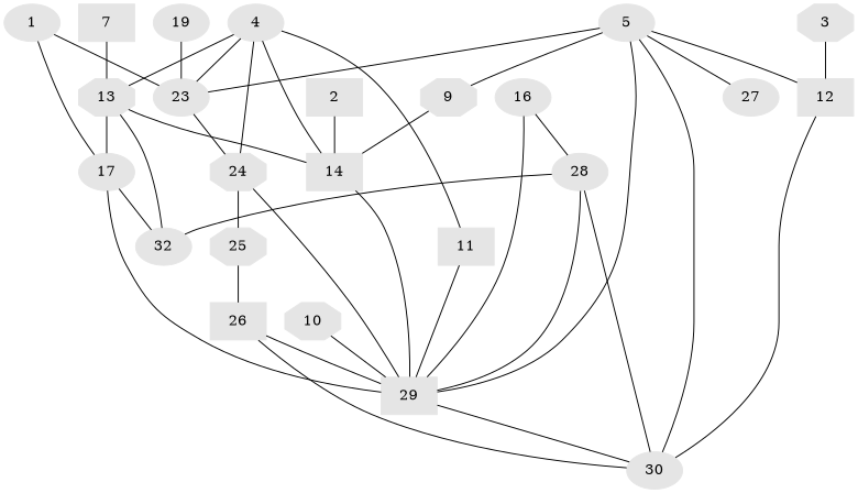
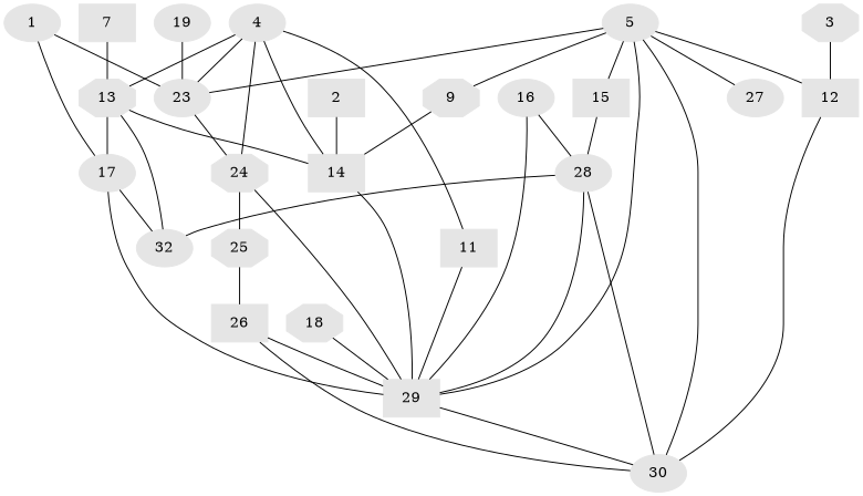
  graph {
    node [color=gray90 shape=ellipse style=filled]
    edge [weight=1.0]
    1
    17
    23
    29 [shape=box]
    32
    24 [shape=octagon]
    2 [shape=box]
    14 [shape=box]
    3 [shape=octagon]
    12 [shape=box]
    30
    4
    11 [shape=box]
    13 [shape=octagon]
    25 [shape=octagon]
    5
    9 [shape=octagon]
+   15 [shape=box]
    27
    28
    7 [shape=box]
    16
-   18 [shape=octagon label=10]
+   18 [shape=octagon]
    19
    26 [shape=box]
    1 -- 17
    1 -- 23
    17 -- 29
    17 -- 32
    23 -- 24
    29 -- 30
    24 -- 29
    24 -- 25
    2 -- 14
    14 -- 29
    3 -- 12
    12 -- 30
    4 -- 23
    4 -- 24
    4 -- 14
    4 -- 11
    4 -- 13
    11 -- 29
    13 -- 17
    13 -- 32
    13 -- 14
    25 -- 26
    5 -- 23 [weight=2.0]
    5 -- 29
    5 -- 12
    5 -- 30
    5 -- 9
+   5 -- 15
    5 -- 27
    9 -- 14
+   15 -- 28
    28 -- 29
    28 -- 32
    28 -- 30
    7 -- 13
    16 -- 29
    16 -- 28
    18 -- 29 [weight=2.0]
    19 -- 23
    26 -- 29
    26 -- 30
  }
